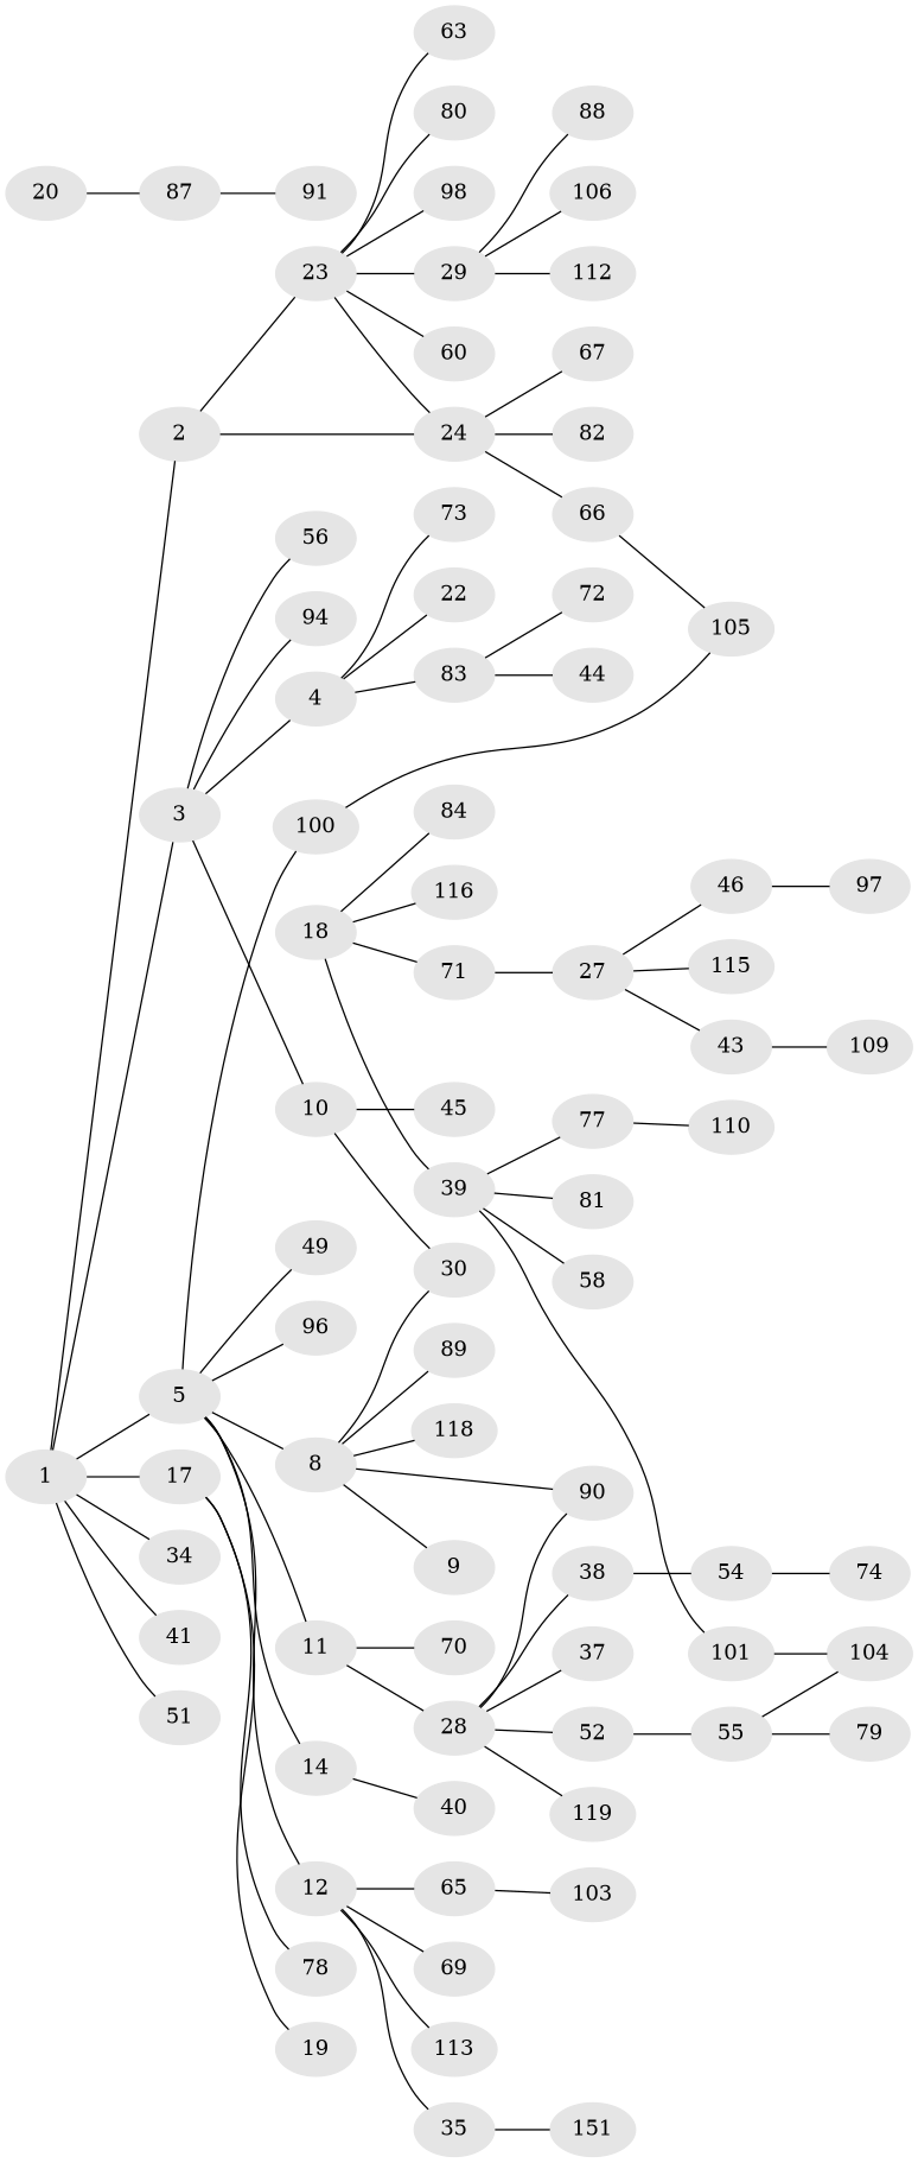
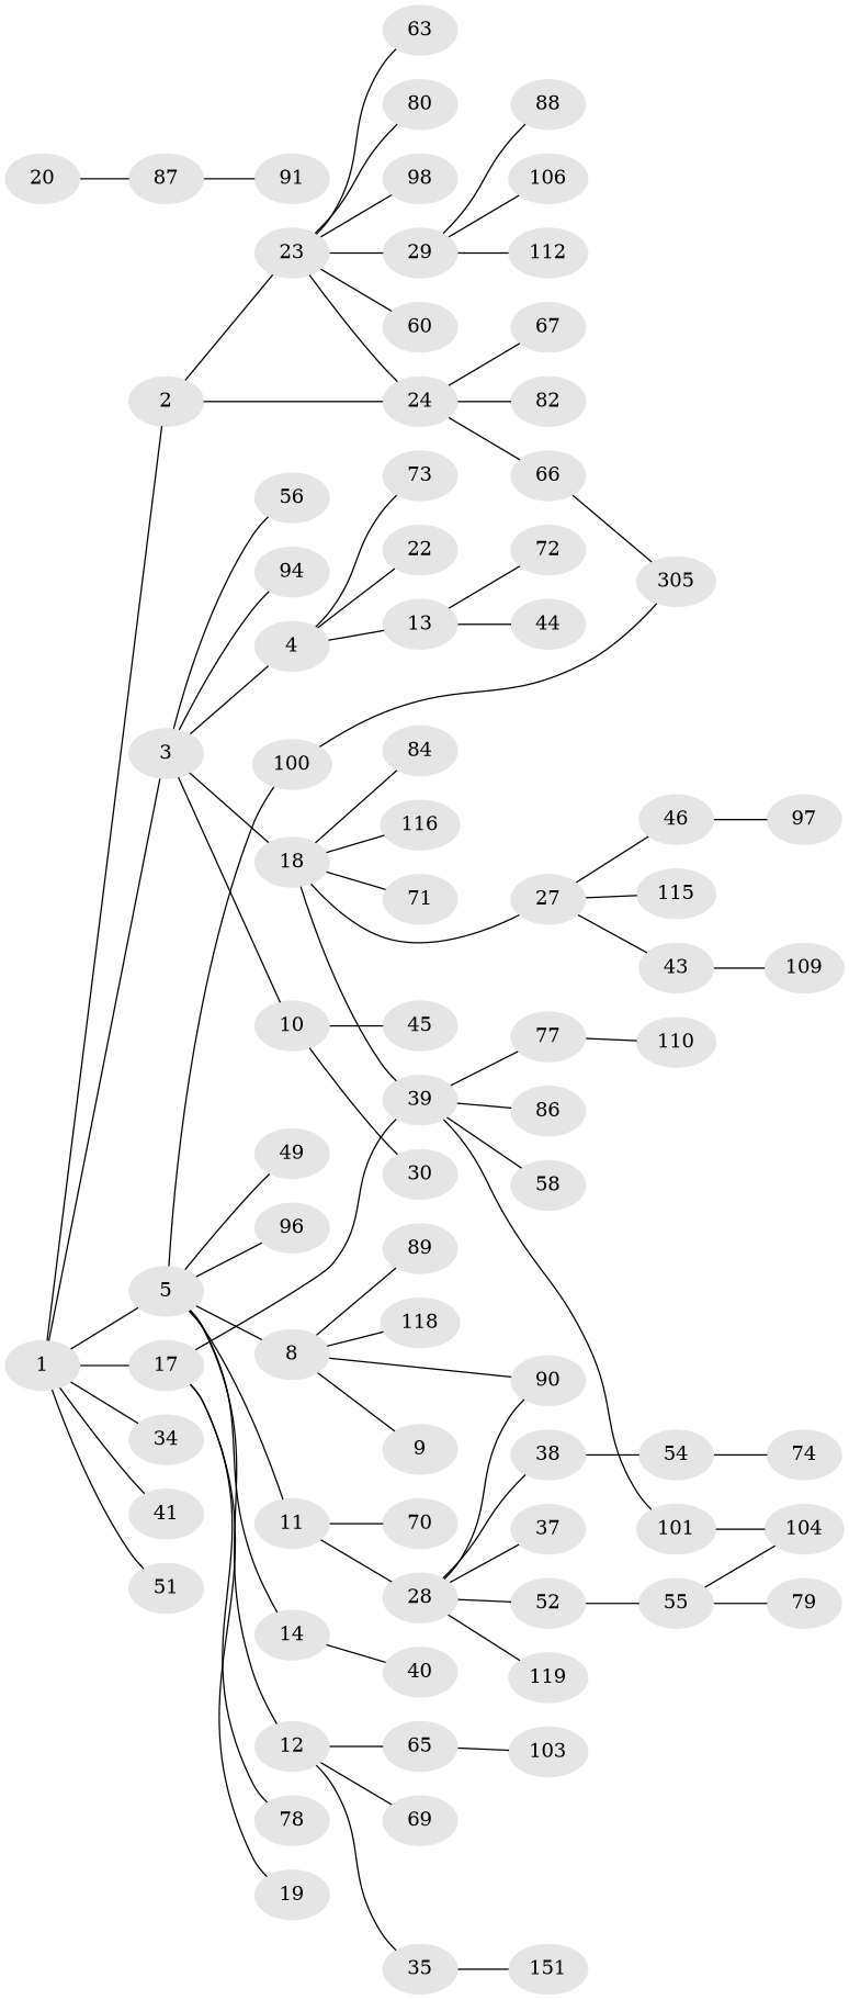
  graph {
    rankdir=LR
    node [color=gray90 style=filled]
    1 [super="+6"]
    2 [super="+50"]
    3 [super="+26"]
    5 [super="+53"]
    17 [super="+21"]
    34
    41
    51 [super="+61"]
    23 [super="+36"]
    24 [super="+59"]
    4 [super="+7"]
    10 [super="+12"]
    18 [super="+25"]
    56 [super="+95"]
    94
    8 [super="+99"]
    11 [super="+42"]
    14 [super="+15"]
    n19 [label=12]
    49 [super="+107"]
    96
    100 [super="+126"]
    19 [super="+92"]
    39 [super="+57"]
    78 [super="+108"]
    29 [super="+33"]
    60
    63
    80
    98 [super="+125"]
    66
    67
    82
-   13 [super="+47" label=83]
+   13 [super="+47"]
    22 [super="+123"]
    73 [super="+76"]
    30
    45
    27 [super="+48"]
    71 [super="+120"]
    84
    116
    44 [super="+64"]
    n44 [label=72]
    9 [super="+16"]
    89
    90
    118
    28 [super="+31"]
    70
    40 [super="+102"]
    35 [super="+85"]
    65
    69 [super="+72"]
-   113
-   105 [super="+111"]
+   105 [super="+111" label=305]
    20 [super="+124"]
    87
    37
    38
    52
    119
    58
    77 [super="+81"]
-   86 [label=81]
+   86
    101
    43 [super="+93"]
    46 [super="+68"]
    115
    91
    88
    106 [super="+114"]
    112
    109
    97 [super="+122"]
    54 [super="+83"]
    55 [super="+75"]
    n78 [label=151]
    103
    74
    110
    104 [super="+117"]
    79
    1 -- 2
    1 -- 3
    1 -- 5
    1 -- 17
    1 -- 34
    1 -- 41
    1 -- 51
    2 -- 23
    2 -- 24
    3 -- 4
    3 -- 10
+   3 -- 18
    3 -- 56
    3 -- 94
    5 -- 8
    5 -- 11
    5 -- 14
    5 -- n19
    5 -- 49
    5 -- 96
    5 -- 100
    17 -- 19
+   17 -- 39
    17 -- 78
    23 -- 24
    23 -- 29
    23 -- 60
    23 -- 63
    23 -- 80
    23 -- 98
    24 -- 66
    24 -- 67
    24 -- 82
    4 -- 13
    4 -- 22
    4 -- 73
    10 -- 30
    10 -- 45
    18 -- 39
-   71 -- 27
+   18 -- 27
    18 -- 71
    18 -- 84
    18 -- 116
-   8 -- 30
    8 -- 9
    8 -- 89
    8 -- 90
    8 -- 118
    11 -- 28
    11 -- 70
    14 -- 40
    n19 -- 35
    n19 -- 65
    n19 -- 69
-   n19 -- 113
    100 -- 105
    39 -- 58
    39 -- 77
    39 -- 86
    39 -- 101
    29 -- 88
    29 -- 106
    29 -- 112
    66 -- 105
    13 -- 44
    13 -- n44
    27 -- 43
    27 -- 46
    27 -- 115
    28 -- 90
    28 -- 37
    28 -- 38
    28 -- 52
    28 -- 119
    35 -- n78
    65 -- 103
    20 -- 87
    87 -- 91
    38 -- 54
    52 -- 55
    77 -- 110
    101 -- 104
    43 -- 109
    46 -- 97
    54 -- 74
    55 -- 104
    55 -- 79
  }
